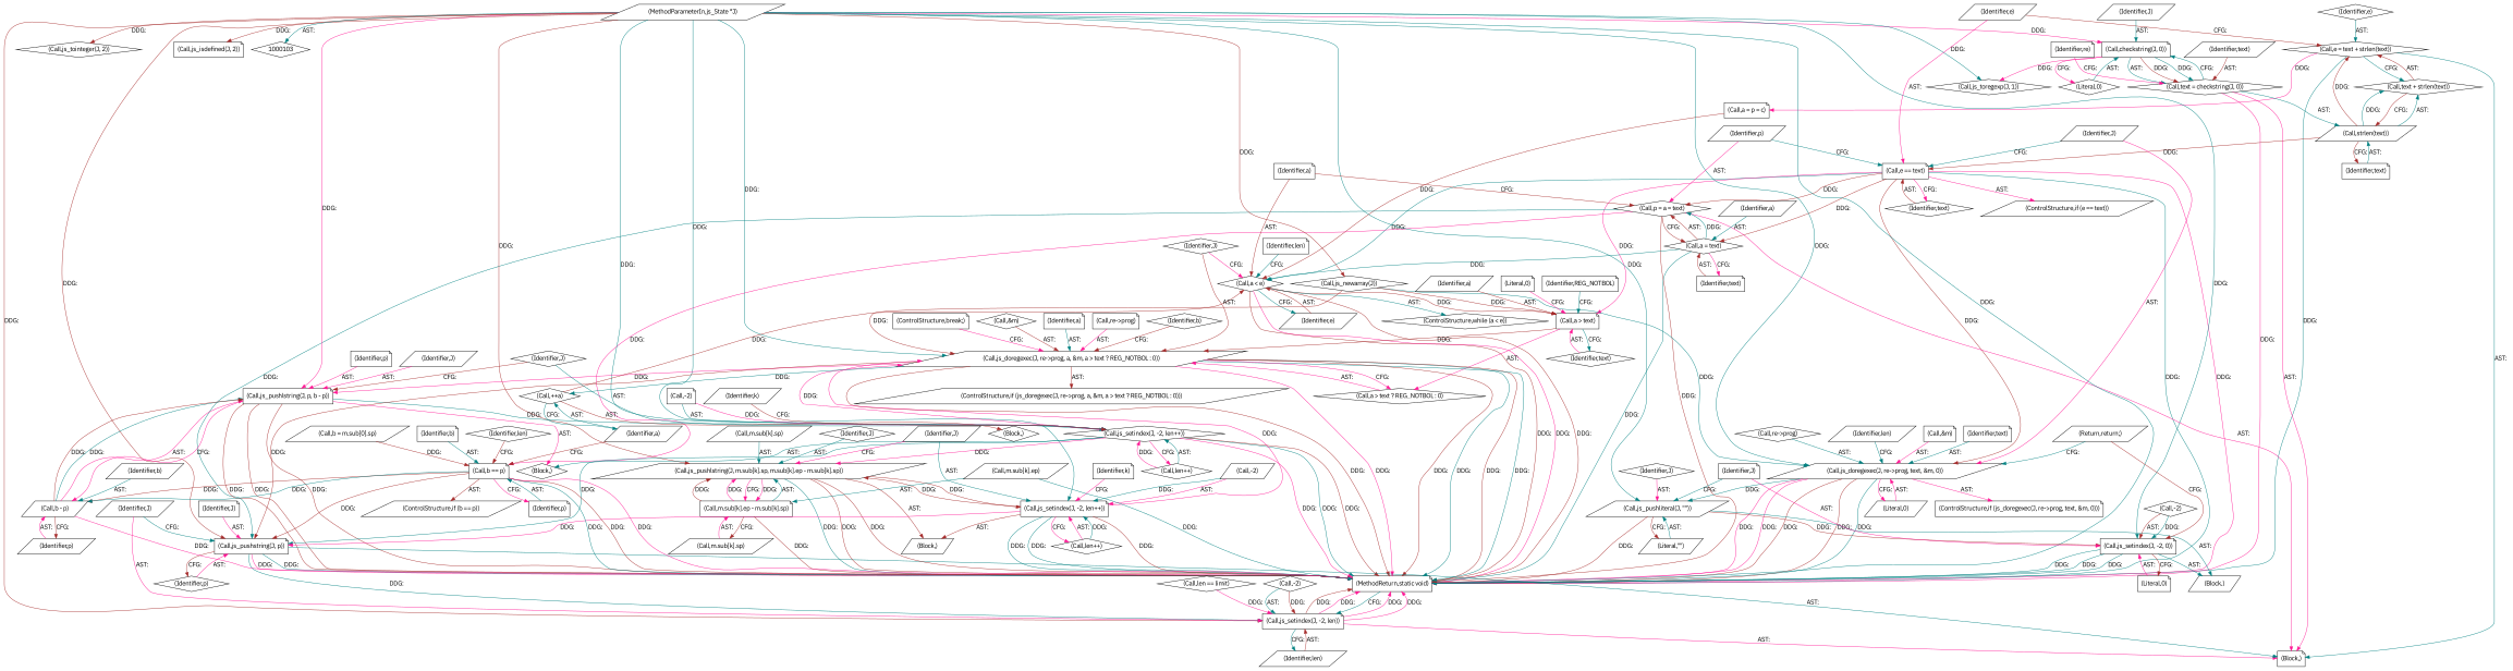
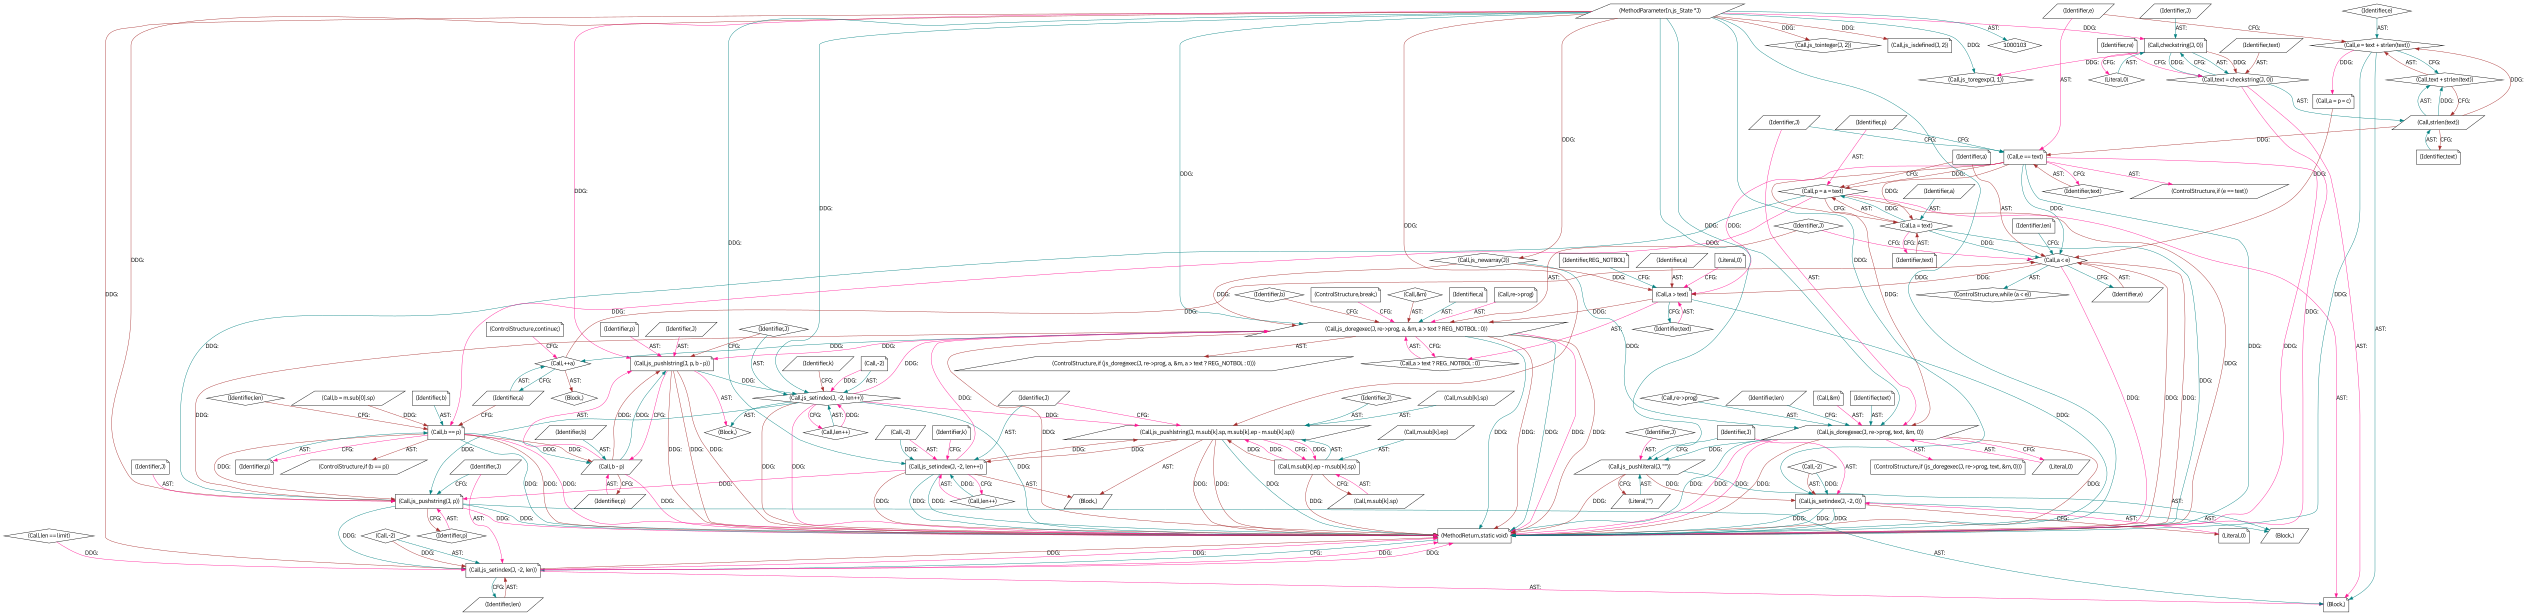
  digraph {
    fontname="IBM Plex Sans"
    node [fontname="IBM Plex Sans" shape=parallelogram]
    edge [color=teal fontname="IBM Plex Sans"]
    n1 [label="(Call,e = text + strlen(text))" shape=diamond]
    n2 [label="(Block,)" shape=note]
    n3 [label="(MethodReturn,static void)" shape=note]
    n4 [label="(Call,text + strlen(text))" shape=diamond]
    n5 [label="(Call,a = p = c)" shape=note]
    n6 [label="(Call,e == text)" shape=note]
    n7 [label="(Call,js_doregexec(J, re->prog, text, &m, 0))"]
    n8 [label="(Call,p = a = text)" shape=diamond]
    n9 [label="(Call,a < e)" shape=diamond]
    n10 [label="(Call,a > text)" shape=note]
    n11 [label="(Call,a = text)" shape=diamond]
    n12 [label="(Identifier,text)" shape=diamond]
    n13 [label="(ControlStructure,if (e == text))"]
    n14 [label="(Call,js_setindex(J, -2, len))" shape=note]
    n15 [label="(Call,strlen(text))"]
    n16 [label="(Identifier,text)" shape=note]
    n17 [label="(Call,text = checkstring(J, 0))" shape=diamond]
    n18 [label="(Call,checkstring(J, 0))" shape=note]
    n19 [label="(Call,js_toregexp(J, 1))" shape=diamond]
    n20 [label="(Literal,0)" shape=diamond]
    n21 [label="(MethodParameterIn,js_State *J)"]
    n22 [label="(Call,js_pushliteral(J, \"\"))"]
    n23 [label="(Call,js_setindex(J, -2, 0))" shape=note]
    n24 [label="(Call,js_pushlstring(J, p, b - p))" shape=note]
    n25 [label="(Call,js_setindex(J, -2, len++))" shape=diamond]
    n26 [label="(Call,js_doregexec(J, re->prog, a, &m, a > text ? REG_NOTBOL : 0))"]
    n27 [label="(Call,js_pushstring(J, p))" shape=note]
    n28 [label="(Call,js_pushlstring(J, m.sub[k].sp, m.sub[k].ep - m.sub[k].sp))"]
    n29 [label="(Call,js_setindex(J, -2, len++))" shape=note]
    n30 [label="(Call,js_tointeger(J, 2))" shape=diamond]
    n31 [label="(Call,js_newarray(J))" shape=diamond]
    n32 [label="(Call,js_isdefined(J, 2))" shape=note]
    1000103 [shape=diamond]
    n34 [label="(ControlStructure,if (js_doregexec(J, re->prog, text, &m, 0)))" shape=note]
    n35 [label="(Literal,0)"]
    n36 [label="(Block,)"]
    n37 [label="(Literal,\"\")"]
    n38 [label="(Literal,0)" shape=note]
    n39 [label="(Call,b - p)"]
    n40 [label="(Block,)" shape=diamond]
    n41 [label="(Call,len++)" shape=diamond]
    n42 [label="(Call,++a)" shape=diamond]
    n43 [label="(Call,a > text ? REG_NOTBOL : 0)" shape=diamond]
    n44 [label="(ControlStructure,if (js_doregexec(J, re->prog, a, &m, a > text ? REG_NOTBOL : 0)))"]
    n45 [label="(Identifier,p)" shape=diamond]
    n46 [label="(Identifier,len)"]
    n47 [label="(Call,m.sub[k].ep - m.sub[k].sp)" shape=note]
    n48 [label="(Block,)"]
    n49 [label="(Call,len++)" shape=diamond]
    n50 [label="(Call,b == p)" shape=note]
    n51 [label="(Identifier,e)"]
    n52 [label="(ControlStructure,while (a < e))" shape=diamond]
    n53 [label="(Identifier,text)" shape=diamond]
    n54 [label="(Identifier,text)" shape=note]
    n55 [label="(ControlStructure,if (b == p))"]
    n56 [label="(Identifier,p)" shape=note]
    n57 [label="(Identifier,p)"]
    n58 [label="(Identifier,a)"]
    n59 [label="(Block,)" shape=diamond]
    n60 [label="(Call,m.sub[k].sp)"]
    n61 [label="(Literal,0)" shape=note]
    n62 [label="(Identifier,b)"]
    n63 [label="(Identifier,b)" shape=note]
    n64 [label="(Identifier,text)"]
    n65 [label="(Identifier,REG_NOTBOL)" shape=note]
    n66 [label="(Identifier,a)" shape=note]
    n67 [label="(Identifier,a)"]
    n68 [label="(Identifier,a)"]
    n69 [label="(Call,len == limit)" shape=diamond]
    n70 [label="(Identifier,J)" shape=note]
    n71 [label="(Call,m.sub[k].sp)"]
    n72 [label="(Identifier,J)" shape=diamond]
-   n73 [label="(Return,return;)"]
    n74 [label="(Identifier,p)"]
    n75 [label="(Identifier,len)"]
    n76 [label="(Identifier,re)" shape=note]
    n77 [label="(Identifier,e)"]
    n78 [label="(Identifier,J)"]
    n79 [label="(Call,&m)" shape=note]
    n80 [label="(Identifier,J)"]
    n81 [label="(Identifier,k)" shape=note]
    n82 [label="(Call,-2)" shape=note]
    n83 [label="(Identifier,len)" shape=note]
    n84 [label="(Identifier,text)" shape=note]
    n85 [label="(Identifier,J)" shape=diamond]
    n86 [label="(Identifier,J)"]
    n87 [label="(Call,-2)"]
    n88 [label="(Identifier,len)" shape=diamond]
    n89 [label="(Call,&m)" shape=diamond]
    n90 [label="(Identifier,J)" shape=diamond]
    n91 [label="(Call,-2)" shape=diamond]
    n92 [label="(Call,re->prog)" shape=diamond]
    n93 [label="(Identifier,a)" shape=note]
    n94 [label="(Identifier,J)"]
    n95 [label="(Call,re->prog)" shape=note]
    n96 [label="(Identifier,b)" shape=diamond]
    n97 [label="(Call,m.sub[k].ep)"]
    n98 [label="(Identifier,J)" shape=diamond]
    n99 [label="(Identifier,p)" shape=note]
    n100 [label="(Identifier,k)"]
    n101 [label="(Identifier,e)" shape=diamond]
    n102 [label="(Call,-2)" shape=diamond]
    n103 [label="(ControlStructure,break;)" shape=note]
+   n104 [label="(ControlStructure,continue;)" shape=note]
    n105 [label="(Call,b = m.sub[0].sp)"]
    n106 [label="(Identifier,J)" shape=note]
    n107 [label="(Identifier,J)"]
    n1 -> n2 [label="AST: "]
    n1 -> n3 [label="DDG: "]
    n1 -> n4 [label="CFG: "]
    n1 -> n5 [color=deeppink label="DDG: "]
    n3 -> n14 [label="CFG: "]
    n4 -> n1 [color=brown label="AST: "]
    n4 -> n15 [color=brown label="CFG: "]
    n5 -> n9 [color=brown label="DDG: "]
    n6 -> n3 [color=deeppink label="DDG: "]
    n6 -> n3 [label="DDG: "]
    n6 -> n7 [color=brown label="DDG: "]
    n6 -> n8 [color=brown label="DDG: "]
    n6 -> n9 [label="DDG: "]
    n6 -> n10 [color=deeppink label="DDG: "]
    n6 -> n11 [color=brown label="DDG: "]
    n6 -> n12 [color=deeppink label="CFG: "]
    n6 -> n13 [color=deeppink label="AST: "]
    n7 -> n3 [color=brown label="DDG: "]
    n7 -> n3 [label="DDG: "]
    n7 -> n3 [color=deeppink label="DDG: "]
    n7 -> n3 [color=deeppink label="DDG: "]
    n7 -> n3 [color=brown label="DDG: "]
    n7 -> n22 [label="DDG: "]
    n7 -> n34 [color=deeppink label="AST: "]
    n7 -> n35 [color=deeppink label="CFG: "]
    n8 -> n2 [color=deeppink label="AST: "]
    n8 -> n3 [color=brown label="DDG: "]
    n8 -> n11 [color=brown label="CFG: "]
    n8 -> n27 [label="DDG: "]
    n8 -> n50 [color=deeppink label="DDG: "]
    n9 -> n3 [color=brown label="DDG: "]
    n9 -> n3 [color=deeppink label="DDG: "]
    n9 -> n3 [color=brown label="DDG: "]
    n9 -> n10 [color=brown label="DDG: "]
    n9 -> n51 [label="CFG: "]
    n9 -> n52 [label="AST: "]
-   n97 -> n3 [label="DDG: "]
+   n10 -> n3 [label="DDG: "]
    n10 -> n26 [color=brown label="DDG: "]
    n10 -> n43 [color=deeppink label="AST: "]
    n10 -> n53 [label="CFG: "]
    n11 -> n3 [label="DDG: "]
    n11 -> n8 [color=brown label="AST: "]
    n11 -> n8 [label="DDG: "]
    n11 -> n9 [label="DDG: "]
    n11 -> n54 [color=deeppink label="CFG: "]
    n12 -> n6 [color=brown label="AST: "]
    n14 -> n2 [color=deeppink label="AST: "]
    n14 -> n3 [color=deeppink label="DDG: "]
    n14 -> n3 [color=deeppink label="DDG: "]
    n14 -> n3 [color=brown label="DDG: "]
    n14 -> n3 [color=deeppink label="DDG: "]
    n14 -> n46 [label="CFG: "]
    n15 -> n1 [color=brown label="DDG: "]
    n15 -> n4 [label="AST: "]
    n15 -> n4 [label="DDG: "]
    n15 -> n6 [color=brown label="DDG: "]
    n15 -> n16 [color=brown label="CFG: "]
    n16 -> n15 [label="AST: "]
    n17 -> n2 [color=deeppink label="AST: "]
    n17 -> n3 [color=deeppink label="DDG: "]
    n17 -> n15 [label="AST: "]
    n17 -> n18 [label="CFG: "]
    n18 -> n17 [label="AST: "]
    n18 -> n17 [color=brown label="DDG: "]
    n18 -> n17 [label="DDG: "]
    n18 -> n19 [color=deeppink label="DDG: "]
    n18 -> n20 [color=deeppink label="CFG: "]
    n20 -> n18 [label="AST: "]
    n21 -> n3 [label="DDG: "]
    n21 -> n7 [label="DDG: "]
    n21 -> n14 [color=brown label="DDG: "]
    n21 -> n18 [color=deeppink label="DDG: "]
    n21 -> n19 [label="DDG: "]
    n21 -> n22 [label="DDG: "]
    n21 -> n23 [label="DDG: "]
    n21 -> n24 [color=deeppink label="DDG: "]
    n21 -> n25 [label="DDG: "]
    n21 -> n26 [label="DDG: "]
    n21 -> n27 [color=brown label="DDG: "]
    n21 -> n28 [color=brown label="DDG: "]
    n21 -> n29 [label="DDG: "]
    n21 -> n30 [color=brown label="DDG: "]
    n21 -> n31 [color=brown label="DDG: "]
    n21 -> n32 [color=brown label="DDG: "]
    n21 -> 1000103 [label="AST: "]
    n22 -> n3 [color=brown label="DDG: "]
    n22 -> n23 [color=brown label="DDG: "]
    n22 -> n36 [label="AST: "]
    n22 -> n37 [color=brown label="CFG: "]
    n23 -> n3 [label="DDG: "]
    n23 -> n3 [label="DDG: "]
    n23 -> n3 [label="DDG: "]
    n23 -> n36 [label="AST: "]
    n23 -> n38 [color=brown label="CFG: "]
    n24 -> n3 [color=brown label="DDG: "]
    n24 -> n3 [color=brown label="DDG: "]
    n24 -> n3 [color=brown label="DDG: "]
    n24 -> n25 [label="DDG: "]
    n24 -> n39 [color=deeppink label="CFG: "]
    n24 -> n40 [color=deeppink label="AST: "]
    n25 -> n3 [label="DDG: "]
    n25 -> n3 [color=brown label="DDG: "]
    n25 -> n3 [color=deeppink label="DDG: "]
    n25 -> n26 [color=deeppink label="DDG: "]
    n25 -> n27 [label="DDG: "]
    n25 -> n28 [color=deeppink label="DDG: "]
    n25 -> n40 [label="AST: "]
    n25 -> n41 [color=deeppink label="CFG: "]
    n26 -> n3 [label="DDG: "]
    n26 -> n3 [color=brown label="DDG: "]
    n26 -> n3 [label="DDG: "]
    n26 -> n3 [color=brown label="DDG: "]
    n26 -> n3 [color=deeppink label="DDG: "]
    n26 -> n3 [color=brown label="DDG: "]
    n26 -> n24 [color=deeppink label="DDG: "]
    n26 -> n27 [color=brown label="DDG: "]
    n26 -> n42 [label="DDG: "]
    n26 -> n43 [color=deeppink label="CFG: "]
    n26 -> n44 [color=brown label="AST: "]
    n27 -> n2 [label="AST: "]
    n27 -> n3 [color=deeppink label="DDG: "]
    n27 -> n3 [label="DDG: "]
    n27 -> n14 [label="DDG: "]
    n27 -> n45 [color=brown label="CFG: "]
    n28 -> n3 [color=brown label="DDG: "]
    n28 -> n3 [color=brown label="DDG: "]
    n28 -> n3 [label="DDG: "]
    n28 -> n29 [color=brown label="DDG: "]
    n28 -> n47 [color=deeppink label="CFG: "]
    n28 -> n47 [color=deeppink label="DDG: "]
    n28 -> n48 [color=brown label="AST: "]
    n29 -> n3 [label="DDG: "]
    n29 -> n3 [color=brown label="DDG: "]
    n29 -> n3 [label="DDG: "]
    n29 -> n26 [color=deeppink label="DDG: "]
    n29 -> n27 [color=deeppink label="DDG: "]
    n29 -> n28 [color=brown label="DDG: "]
    n29 -> n48 [color=brown label="AST: "]
    n29 -> n49 [color=deeppink label="CFG: "]
    n31 -> n7 [label="DDG: "]
    n31 -> n10 [color=brown label="DDG: "]
    n31 -> n26 [color=brown label="DDG: "]
    n35 -> n7 [color=deeppink label="AST: "]
    n37 -> n22 [label="AST: "]
    n38 -> n23 [color=deeppink label="AST: "]
    n39 -> n3 [color=deeppink label="DDG: "]
    n39 -> n24 [color=deeppink label="AST: "]
    n39 -> n24 [label="DDG: "]
    n39 -> n24 [color=brown label="DDG: "]
    n39 -> n57 [color=brown label="CFG: "]
    n41 -> n25 [label="AST: "]
    n41 -> n25 [color=deeppink label="DDG: "]
    n42 -> n9 [color=brown label="DDG: "]
    n42 -> n58 [label="CFG: "]
    n42 -> n59 [color=brown label="AST: "]
    n43 -> n26 [color=deeppink label="AST: "]
    n45 -> n27 [color=deeppink label="AST: "]
    n46 -> n14 [color=brown label="AST: "]
    n47 -> n3 [color=brown label="DDG: "]
    n47 -> n28 [label="AST: "]
    n47 -> n28 [color=brown label="DDG: "]
    n47 -> n28 [color=deeppink label="DDG: "]
    n47 -> n60 [color=brown label="CFG: "]
    n49 -> n29 [color=deeppink label="AST: "]
    n49 -> n29 [label="DDG: "]
    n50 -> n3 [label="DDG: "]
    n50 -> n3 [color=brown label="DDG: "]
    n50 -> n3 [color=deeppink label="DDG: "]
    n50 -> n27 [color=brown label="DDG: "]
    n50 -> n39 [color=brown label="DDG: "]
    n50 -> n39 [label="DDG: "]
    n50 -> n55 [color=brown label="AST: "]
    n50 -> n56 [color=deeppink label="CFG: "]
    n51 -> n9 [color=brown label="AST: "]
    n53 -> n10 [color=deeppink label="AST: "]
    n54 -> n11 [color=brown label="AST: "]
    n56 -> n50 [label="AST: "]
    n57 -> n39 [color=deeppink label="AST: "]
    n58 -> n42 [label="AST: "]
    n58 -> n50 [color=brown label="CFG: "]
    n60 -> n47 [color=deeppink label="AST: "]
    n61 -> n10 [color=deeppink label="CFG: "]
    n62 -> n39 [label="AST: "]
    n63 -> n50 [label="AST: "]
    n64 -> n17 [color=brown label="AST: "]
    n65 -> n10 [label="CFG: "]
    n66 -> n8 [color=brown label="CFG: "]
    n66 -> n9 [color=brown label="AST: "]
    n67 -> n11 [label="AST: "]
    n68 -> n10 [color=brown label="AST: "]
    n69 -> n14 [color=deeppink label="DDG: "]
    n70 -> n22 [label="CFG: "]
    n70 -> n23 [color=deeppink label="AST: "]
    n71 -> n28 [label="AST: "]
    n72 -> n22 [color=deeppink label="AST: "]
-   n73 -> n7 [label="CFG: "]
-   n73 -> n23 [color=brown label="CFG: "]
    n74 -> n6 [label="CFG: "]
    n74 -> n8 [color=deeppink label="AST: "]
    n75 -> n7 [label="CFG: "]
    n76 -> n17 [color=deeppink label="CFG: "]
    n77 -> n1 [color=brown label="CFG: "]
    n77 -> n6 [color=deeppink label="AST: "]
    n78 -> n18 [label="AST: "]
    n79 -> n7 [color=deeppink label="AST: "]
    n80 -> n6 [label="CFG: "]
    n80 -> n7 [color=deeppink label="AST: "]
    n81 -> n29 [color=deeppink label="CFG: "]
    n82 -> n25 [label="AST: "]
    n82 -> n25 [color=deeppink label="DDG: "]
    n83 -> n9 [label="CFG: "]
    n84 -> n7 [label="AST: "]
    n85 -> n28 [label="AST: "]
    n86 -> n28 [color=deeppink label="CFG: "]
    n86 -> n29 [label="AST: "]
    n87 -> n29 [color=deeppink label="AST: "]
    n87 -> n29 [label="DDG: "]
    n88 -> n50 [color=brown label="CFG: "]
    n89 -> n26 [color=brown label="AST: "]
    n90 -> n24 [color=brown label="CFG: "]
    n90 -> n25 [label="AST: "]
    n91 -> n23 [color=brown label="AST: "]
    n91 -> n23 [label="DDG: "]
    n92 -> n7 [label="AST: "]
    n93 -> n26 [label="AST: "]
    n94 -> n24 [color=deeppink label="AST: "]
    n95 -> n26 [color=deeppink label="AST: "]
    n96 -> n26 [color=brown label="CFG: "]
    n97 -> n47 [label="AST: "]
    n98 -> n9 [color=deeppink label="CFG: "]
    n98 -> n26 [color=brown label="AST: "]
    n99 -> n24 [color=deeppink label="AST: "]
    n100 -> n25 [color=brown label="CFG: "]
    n101 -> n1 [label="AST: "]
    n102 -> n14 [label="AST: "]
    n102 -> n14 [color=brown label="DDG: "]
    n103 -> n26 [color=deeppink label="CFG: "]
+   n104 -> n42 [color=deeppink label="CFG: "]
    n105 -> n50 [color=brown label="DDG: "]
    n106 -> n27 [color=deeppink label="AST: "]
    n107 -> n14 [color=deeppink label="AST: "]
    n107 -> n27 [label="CFG: "]
  }
